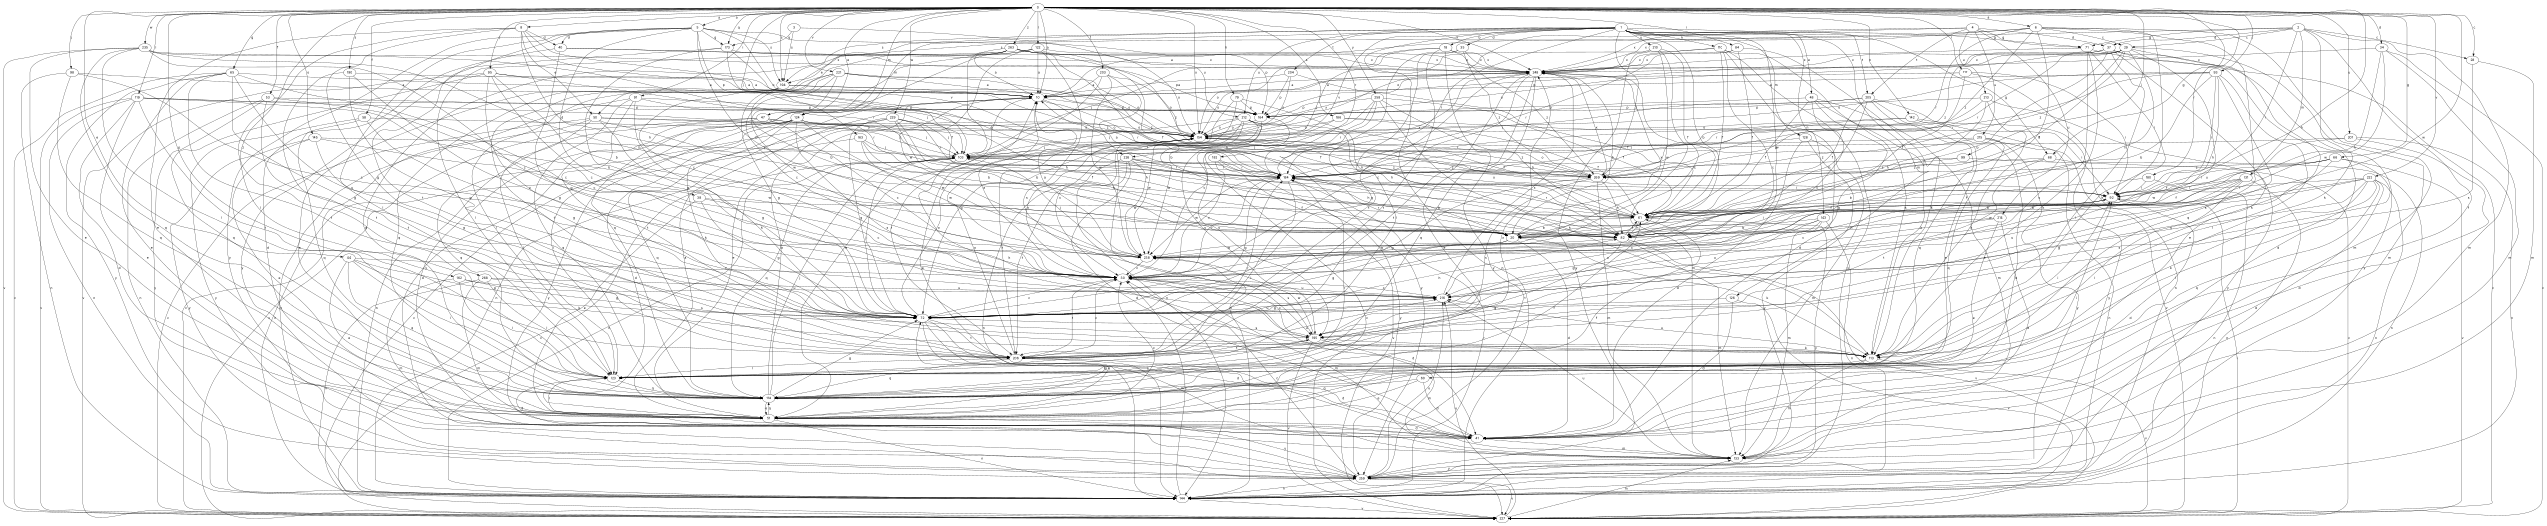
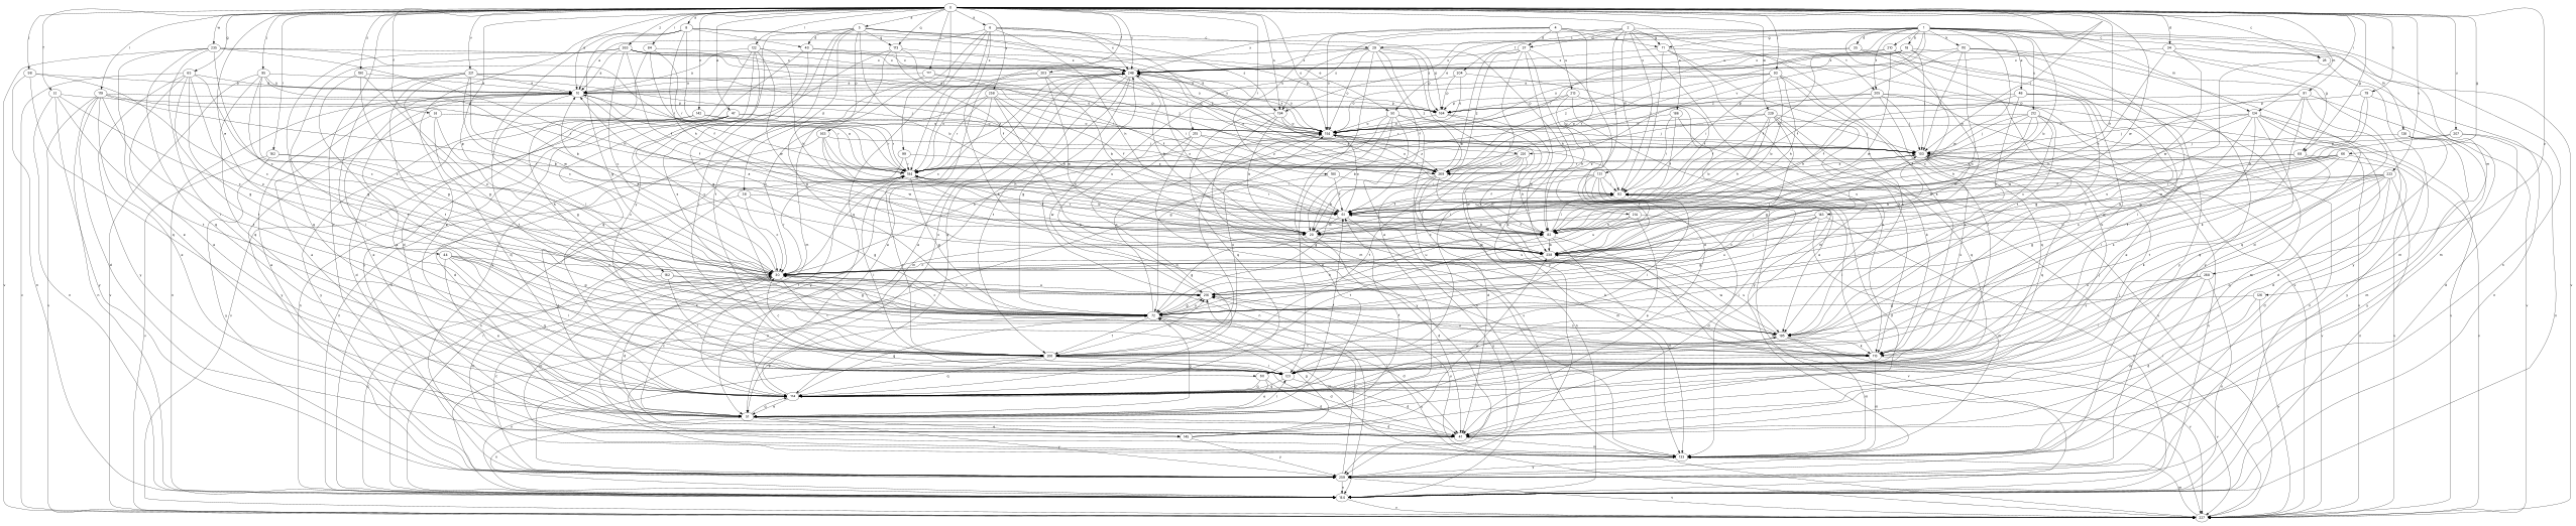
  strict digraph {
    fontname=Inter
    node [fontname=Inter]
    edge [fontname=Inter]
    0
    5
    6
    8
    10
    28
    34
    44
    47
    53
    58
    65
    66
    68
    79
    82
    84
    91
    93
    95
    98
    99
    103
    117
    119
    122
    124
    142
    145
    154
    162
    173
    180
    182
    186
    190
    194
    203
    207
    221
    223
    229
    235
    238
    248
    258
    263
    268
    20
    226
    38
    40
    123
-   163
+   163 [label=563]
    164
    206
    259
    184
    269
    29
    113
    133
    174
    50
    51
    72
    144
    61
    195
    227
    30
    41
    216
    92
    1
    18
    35
    48
    71
    110
    126
    128
    143
    204
    205
    210
    212
    2
    37
    60
    131
-   3
    4
    213
    214
    215
    0 -> 5 [label=a]
    0 -> 6 [label=a]
    0 -> 8 [label=a]
    0 -> 10 [label=a]
    0 -> 28 [label=c]
    0 -> 34 [label=d]
    0 -> 44 [label=e]
    0 -> 47 [label=e]
    0 -> 53 [label=f]
    0 -> 58 [label=f]
    0 -> 65 [label=g]
    0 -> 66 [label=g]
    0 -> 68 [label=g]
    0 -> 79 [label=h]
    0 -> 82 [label=h]
    0 -> 84 [label=i]
    0 -> 91 [label=i]
    0 -> 93 [label=j]
    0 -> 95 [label=j]
    0 -> 98 [label=j]
    0 -> 99 [label=j]
    0 -> 103 [label=j]
    0 -> 117 [label=l]
    0 -> 119 [label=l]
    0 -> 122 [label=l]
    0 -> 124 [label=m]
    0 -> 142 [label=n]
    0 -> 145 [label=o]
    0 -> 154 [label=o]
    0 -> 162 [label=p]
    0 -> 173 [label=q]
    0 -> 180 [label=r]
    0 -> 182 [label=r]
    0 -> 186 [label=s]
    0 -> 190 [label=s]
    0 -> 194 [label=s]
    0 -> 203 [label=t]
    0 -> 207 [label=u]
    0 -> 221 [label=v]
    0 -> 223 [label=v]
    0 -> 229 [label=w]
    0 -> 235 [label=w]
    0 -> 238 [label=w]
    0 -> 248 [label=x]
    0 -> 258 [label=y]
    0 -> 263 [label=z]
    0 -> 268 [label=z]
    5 -> 173 [label=q]
    5 -> 194 [label=s]
    5 -> 20 [label=b]
    5 -> 226 [label=v]
    5 -> 38 [label=d]
    5 -> 40 [label=d]
    5 -> 123 [label=l]
    5 -> 163 [label=p]
    5 -> 164 [label=p]
    5 -> 206 [label=t]
-   5 -> 259 [label=y]
+   5 -> 60 [label=y]
    6 -> 10 [label=a]
    6 -> 82 [label=h]
    6 -> 248 [label=x]
    6 -> 184 [label=r]
    6 -> 269 [label=z]
    6 -> 29 [label=c]
    6 -> 113 [label=k]
    6 -> 133 [label=m]
    6 -> 174 [label=q]
    8 -> 82 [label=h]
    8 -> 154 [label=o]
    8 -> 40 [label=d]
    8 -> 123 [label=l]
    8 -> 184 [label=r]
    8 -> 50 [label=e]
    8 -> 51 [label=e]
    8 -> 72 [label=g]
    10 -> 164 [label=p]
    10 -> 206 [label=t]
    10 -> 184 [label=r]
    10 -> 51 [label=e]
    10 -> 144 [label=n]
    10 -> 61 [label=f]
    28 -> 133 [label=m]
    28 -> 195 [label=s]
    34 -> 82 [label=h]
    34 -> 238 [label=w]
    34 -> 248 [label=x]
    34 -> 133 [label=m]
    34 -> 227 [label=v]
    44 -> 123 [label=l]
    44 -> 113 [label=k]
    44 -> 174 [label=q]
    44 -> 51 [label=e]
    44 -> 72 [label=g]
    44 -> 30 [label=c]
    47 -> 154 [label=o]
    47 -> 184 [label=r]
    47 -> 144 [label=n]
    47 -> 227 [label=v]
    47 -> 30 [label=c]
    47 -> 41 [label=d]
    53 -> 164 [label=p]
    53 -> 206 [label=t]
    53 -> 259 [label=y]
    53 -> 144 [label=n]
    53 -> 30 [label=c]
    58 -> 154 [label=o]
    58 -> 259 [label=y]
    58 -> 174 [label=q]
    58 -> 72 [label=g]
    65 -> 10 [label=a]
    65 -> 206 [label=t]
    65 -> 259 [label=y]
    65 -> 51 [label=e]
    65 -> 72 [label=g]
    65 -> 227 [label=v]
    65 -> 30 [label=c]
    65 -> 216 [label=u]
    66 -> 269 [label=z]
    66 -> 61 [label=f]
    66 -> 195 [label=s]
    66 -> 227 [label=v]
    66 -> 216 [label=u]
    66 -> 92 [label=i]
    68 -> 20 [label=b]
    68 -> 206 [label=t]
    68 -> 269 [label=z]
    68 -> 227 [label=v]
    79 -> 82 [label=h]
    79 -> 164 [label=p]
    79 -> 72 [label=g]
    79 -> 144 [label=n]
    82 -> 238 [label=w]
    82 -> 206 [label=t]
    82 -> 133 [label=m]
    82 -> 61 [label=f]
    82 -> 227 [label=v]
    82 -> 92 [label=i]
    84 -> 248 [label=x]
    84 -> 184 [label=r]
    84 -> 113 [label=k]
    84 -> 61 [label=f]
    91 -> 82 [label=h]
    91 -> 164 [label=p]
    91 -> 206 [label=t]
    91 -> 113 [label=k]
    91 -> 174 [label=q]
    91 -> 227 [label=v]
    93 -> 10 [label=a]
    93 -> 82 [label=h]
    93 -> 154 [label=o]
    93 -> 20 [label=b]
    93 -> 123 [label=l]
    93 -> 184 [label=r]
    93 -> 195 [label=s]
    93 -> 92 [label=i]
    95 -> 10 [label=a]
    95 -> 103 [label=j]
    95 -> 20 [label=b]
    95 -> 174 [label=q]
    95 -> 72 [label=g]
    95 -> 227 [label=v]
    95 -> 30 [label=c]
    98 -> 10 [label=a]
    98 -> 174 [label=q]
    98 -> 144 [label=n]
    98 -> 30 [label=c]
    99 -> 184 [label=r]
    99 -> 269 [label=z]
    99 -> 144 [label=n]
    103 -> 184 [label=r]
    103 -> 269 [label=z]
    103 -> 113 [label=k]
    103 -> 174 [label=q]
    103 -> 144 [label=n]
    103 -> 227 [label=v]
    117 -> 10 [label=a]
    117 -> 144 [label=n]
    117 -> 61 [label=f]
    117 -> 92 [label=i]
    119 -> 20 [label=b]
    119 -> 164 [label=p]
    119 -> 206 [label=t]
    119 -> 184 [label=r]
    119 -> 51 [label=e]
    119 -> 144 [label=n]
    119 -> 227 [label=v]
    119 -> 41 [label=d]
    122 -> 10 [label=a]
    122 -> 82 [label=h]
    122 -> 238 [label=w]
    122 -> 248 [label=x]
    122 -> 259 [label=y]
    122 -> 174 [label=q]
    122 -> 195 [label=s]
    124 -> 103 [label=j]
    124 -> 154 [label=o]
    124 -> 238 [label=w]
    124 -> 123 [label=l]
    124 -> 259 [label=y]
    124 -> 174 [label=q]
    124 -> 195 [label=s]
    124 -> 227 [label=v]
    124 -> 41 [label=d]
    142 -> 154 [label=o]
    142 -> 259 [label=y]
    142 -> 184 [label=r]
    142 -> 41 [label=d]
    145 -> 103 [label=j]
    145 -> 238 [label=w]
    145 -> 259 [label=y]
-   145 -> 51 [label=e]
+   51 -> 145 [label=e]
    145 -> 72 [label=g]
    154 -> 103 [label=j]
    154 -> 248 [label=x]
    154 -> 206 [label=t]
    154 -> 269 [label=z]
    154 -> 92 [label=i]
    162 -> 123 [label=l]
    162 -> 133 [label=m]
    162 -> 72 [label=g]
    162 -> 216 [label=u]
    173 -> 248 [label=x]
    173 -> 259 [label=y]
    173 -> 72 [label=g]
    173 -> 61 [label=f]
    173 -> 92 [label=i]
    180 -> 144 [label=n]
    180 -> 61 [label=f]
    180 -> 92 [label=i]
    182 -> 259 [label=y]
    182 -> 184 [label=r]
    182 -> 227 [label=v]
    182 -> 30 [label=c]
    186 -> 154 [label=o]
    186 -> 61 [label=f]
    186 -> 227 [label=v]
    186 -> 92 [label=i]
    190 -> 10 [label=a]
    190 -> 206 [label=t]
    190 -> 72 [label=g]
    190 -> 216 [label=u]
    194 -> 154 [label=o]
    194 -> 20 [label=b]
    194 -> 269 [label=z]
    194 -> 174 [label=q]
    194 -> 51 [label=e]
    203 -> 10 [label=a]
    203 -> 154 [label=o]
    203 -> 238 [label=w]
    203 -> 20 [label=b]
    203 -> 51 [label=e]
    207 -> 103 [label=p]
    207 -> 238 [label=w]
    207 -> 144 [label=n]
    207 -> 41 [label=d]
    221 -> 10 [label=a]
    221 -> 154 [label=o]
    221 -> 238 [label=w]
    221 -> 123 [label=l]
    221 -> 206 [label=t]
    221 -> 269 [label=z]
    221 -> 72 [label=g]
    221 -> 30 [label=c]
    223 -> 238 [label=w]
    223 -> 20 [label=b]
    223 -> 123 [label=l]
    223 -> 113 [label=k]
    223 -> 174 [label=q]
    223 -> 72 [label=g]
    223 -> 144 [label=n]
    223 -> 41 [label=d]
    223 -> 92 [label=i]
    229 -> 82 [label=h]
    229 -> 103 [label=j]
    229 -> 154 [label=o]
    229 -> 20 [label=b]
    229 -> 184 [label=r]
    229 -> 113 [label=k]
    229 -> 174 [label=q]
    229 -> 72 [label=g]
    235 -> 82 [label=h]
    235 -> 248 [label=x]
    235 -> 123 [label=l]
    235 -> 184 [label=r]
    235 -> 174 [label=q]
    235 -> 51 [label=e]
    235 -> 227 [label=v]
    235 -> 30 [label=c]
    238 -> 10 [label=a]
    238 -> 103 [label=j]
    238 -> 195 [label=s]
    238 -> 30 [label=c]
    248 -> 10 [label=a]
    248 -> 154 [label=o]
    248 -> 20 [label=b]
    248 -> 206 [label=t]
    248 -> 133 [label=m]
    248 -> 174 [label=q]
    248 -> 51 [label=e]
    248 -> 72 [label=g]
    248 -> 30 [label=c]
    258 -> 82 [label=h]
    258 -> 164 [label=p]
    258 -> 259 [label=y]
    258 -> 184 [label=r]
    258 -> 113 [label=k]
    258 -> 61 [label=f]
    258 -> 30 [label=c]
    263 -> 10 [label=a]
    263 -> 103 [label=j]
    263 -> 154 [label=o]
    263 -> 248 [label=x]
    263 -> 123 [label=l]
    263 -> 269 [label=z]
    263 -> 174 [label=q]
    263 -> 61 [label=f]
    263 -> 30 [label=c]
    268 -> 123 [label=l]
    268 -> 133 [label=m]
    268 -> 144 [label=n]
    268 -> 195 [label=s]
    268 -> 216 [label=u]
    20 -> 238 [label=w]
    20 -> 248 [label=x]
    20 -> 184 [label=r]
    20 -> 113 [label=k]
    20 -> 72 [label=g]
    20 -> 41 [label=d]
    226 -> 82 [label=h]
    226 -> 238 [label=w]
    226 -> 206 [label=t]
    226 -> 184 [label=r]
    226 -> 269 [label=z]
    226 -> 144 [label=n]
    226 -> 41 [label=d]
    38 -> 51 [label=e]
    38 -> 72 [label=g]
    38 -> 61 [label=f]
    38 -> 30 [label=c]
    40 -> 248 [label=x]
    40 -> 164 [label=p]
    40 -> 72 [label=g]
    40 -> 41 [label=d]
    123 -> 174 [label=q]
    123 -> 41 [label=d]
    163 -> 82 [label=h]
    163 -> 103 [label=j]
    163 -> 238 [label=w]
    163 -> 144 [label=n]
    163 -> 61 [label=f]
    164 -> 154 [label=o]
    164 -> 238 [label=w]
    164 -> 195 [label=s]
    206 -> 154 [label=o]
    206 -> 123 [label=l]
    206 -> 184 [label=r]
    206 -> 174 [label=q]
    206 -> 144 [label=n]
    206 -> 30 [label=c]
    206 -> 41 [label=d]
    206 -> 216 [label=u]
    259 -> 144 [label=n]
    259 -> 227 [label=v]
    259 -> 30 [label=c]
    259 -> 216 [label=u]
    184 -> 10 [label=a]
    184 -> 238 [label=w]
    184 -> 248 [label=x]
    184 -> 20 [label=b]
    184 -> 123 [label=l]
    184 -> 72 [label=g]
    184 -> 92 [label=i]
    269 -> 82 [label=h]
    269 -> 154 [label=o]
    269 -> 248 [label=x]
    269 -> 133 [label=m]
    269 -> 72 [label=g]
    269 -> 195 [label=s]
    29 -> 82 [label=h]
    29 -> 154 [label=o]
    29 -> 248 [label=x]
    29 -> 164 [label=p]
    29 -> 184 [label=r]
    29 -> 269 [label=z]
    29 -> 113 [label=k]
    29 -> 133 [label=m]
    29 -> 61 [label=f]
    29 -> 216 [label=u]
    113 -> 123 [label=l]
    113 -> 133 [label=m]
    113 -> 227 [label=v]
    113 -> 216 [label=u]
    113 -> 92 [label=i]
    133 -> 259 [label=y]
    133 -> 216 [label=u]
    174 -> 10 [label=a]
    174 -> 103 [label=j]
    174 -> 248 [label=x]
    174 -> 184 [label=r]
    174 -> 51 [label=e]
    174 -> 72 [label=g]
    174 -> 61 [label=f]
    174 -> 195 [label=s]
    174 -> 92 [label=i]
    50 -> 103 [label=j]
    50 -> 154 [label=o]
    50 -> 20 [label=b]
    50 -> 123 [label=l]
    50 -> 72 [label=g]
    50 -> 144 [label=n]
    50 -> 227 [label=v]
    51 -> 10 [label=a]
    51 -> 123 [label=l]
    51 -> 259 [label=y]
    51 -> 174 [label=q]
    51 -> 72 [label=g]
    51 -> 144 [label=n]
    51 -> 61 [label=f]
    51 -> 30 [label=c]
    51 -> 41 [label=d]
    72 -> 82 [label=h]
    72 -> 103 [label=j]
    72 -> 154 [label=o]
    72 -> 206 [label=t]
    72 -> 133 [label=m]
    72 -> 51 [label=e]
    72 -> 195 [label=s]
    72 -> 30 [label=c]
    72 -> 41 [label=d]
    72 -> 216 [label=u]
    144 -> 184 [label=r]
    144 -> 227 [label=v]
    144 -> 30 [label=c]
    61 -> 82 [label=h]
    61 -> 154 [label=o]
    61 -> 20 [label=b]
    61 -> 259 [label=y]
    61 -> 184 [label=r]
    195 -> 238 [label=w]
    195 -> 206 [label=t]
    195 -> 113 [label=k]
    195 -> 133 [label=m]
    195 -> 227 [label=v]
    195 -> 30 [label=c]
    227 -> 133 [label=m]
    227 -> 216 [label=u]
    227 -> 92 [label=i]
    30 -> 10 [label=a]
    30 -> 154 [label=o]
    30 -> 206 [label=t]
    30 -> 184 [label=r]
    30 -> 133 [label=m]
    30 -> 41 [label=d]
    30 -> 216 [label=u]
    41 -> 10 [label=a]
    41 -> 133 [label=m]
    216 -> 248 [label=x]
    216 -> 72 [label=g]
    216 -> 30 [label=c]
    92 -> 61 [label=f]
    92 -> 30 [label=c]
    92 -> 41 [label=d]
    1 -> 68 [label=g]
    1 -> 124 [label=m]
    1 -> 194 [label=s]
    1 -> 238 [label=w]
    1 -> 20 [label=b]
    1 -> 226 [label=v]
    1 -> 184 [label=r]
    1 -> 269 [label=z]
    1 -> 50 [label=e]
    1 -> 144 [label=n]
    1 -> 18 [label=b]
    1 -> 35 [label=d]
    1 -> 48 [label=e]
    1 -> 71 [label=g]
    1 -> 110 [label=k]
    1 -> 126 [label=m]
    1 -> 128 [label=m]
    1 -> 143 [label=n]
    1 -> 204 [label=t]
    1 -> 205 [label=t]
    1 -> 210 [label=u]
    1 -> 212 [label=u]
    18 -> 103 [label=j]
    18 -> 154 [label=o]
    18 -> 248 [label=x]
    18 -> 206 [label=t]
    18 -> 259 [label=y]
    18 -> 269 [label=z]
    35 -> 248 [label=x]
    35 -> 123 [label=l]
    35 -> 206 [label=t]
    35 -> 269 [label=z]
    48 -> 164 [label=p]
    48 -> 113 [label=k]
    48 -> 133 [label=m]
    48 -> 72 [label=g]
    48 -> 61 [label=f]
    48 -> 30 [label=c]
    71 -> 248 [label=x]
    71 -> 113 [label=k]
    71 -> 195 [label=s]
    71 -> 227 [label=v]
    71 -> 92 [label=i]
    110 -> 103 [label=j]
    110 -> 248 [label=x]
    110 -> 259 [label=y]
    110 -> 113 [label=k]
    110 -> 61 [label=f]
    110 -> 30 [label=c]
    110 -> 41 [label=d]
    126 -> 72 [label=g]
    126 -> 227 [label=v]
    126 -> 41 [label=d]
    128 -> 103 [label=j]
    128 -> 259 [label=y]
    128 -> 133 [label=m]
    128 -> 41 [label=d]
    143 -> 20 [label=b]
    143 -> 133 [label=m]
    143 -> 72 [label=g]
    143 -> 144 [label=n]
    143 -> 30 [label=c]
    143 -> 216 [label=u]
    204 -> 10 [label=a]
    204 -> 154 [label=o]
    204 -> 164 [label=p]
    204 -> 61 [label=f]
    205 -> 82 [label=h]
    205 -> 103 [label=j]
    205 -> 164 [label=p]
    205 -> 174 [label=q]
    205 -> 51 [label=e]
    205 -> 61 [label=f]
    205 -> 227 [label=v]
    210 -> 238 [label=w]
    210 -> 248 [label=x]
    210 -> 259 [label=y]
    210 -> 61 [label=f]
    210 -> 30 [label=c]
    212 -> 82 [label=h]
    212 -> 103 [label=j]
    212 -> 154 [label=o]
    212 -> 238 [label=w]
    212 -> 144 [label=n]
    212 -> 61 [label=f]
    212 -> 195 [label=s]
    212 -> 30 [label=c]
    2 -> 28 [label=c]
    2 -> 194 [label=s]
    2 -> 29 [label=c]
    2 -> 113 [label=k]
    2 -> 133 [label=m]
    2 -> 92 [label=i]
    2 -> 71 [label=g]
    2 -> 37 [label=d]
    2 -> 60 [label=f]
    2 -> 131 [label=m]
    37 -> 248 [label=x]
    37 -> 20 [label=b]
    37 -> 123 [label=l]
    37 -> 259 [label=y]
    37 -> 269 [label=z]
    37 -> 51 [label=e]
    37 -> 41 [label=d]
    60 -> 174 [label=q]
    60 -> 51 [label=e]
    60 -> 41 [label=d]
    131 -> 20 [label=b]
    131 -> 123 [label=l]
    131 -> 144 [label=n]
    131 -> 61 [label=f]
    131 -> 195 [label=e]
    131 -> 216 [label=u]
    131 -> 92 [label=i]
-   3 -> 173 [label=q]
-   3 -> 194 [label=s]
-   3 -> 212 [label=u]
    4 -> 154 [label=o]
    4 -> 248 [label=x]
    4 -> 71 [label=g]
    4 -> 205 [label=t]
    4 -> 37 [label=d]
    4 -> 213 [label=u]
    4 -> 214 [label=u]
    4 -> 215 [label=u]
    213 -> 82 [label=h]
    213 -> 164 [label=p]
    213 -> 259 [label=y]
    213 -> 184 [label=r]
    213 -> 113 [label=k]
    214 -> 82 [label=h]
    214 -> 51 [label=e]
    214 -> 41 [label=d]
    214 -> 216 [label=u]
    215 -> 103 [label=j]
    215 -> 259 [label=y]
    215 -> 269 [label=z]
    215 -> 174 [label=q]
    215 -> 144 [label=n]
  }
